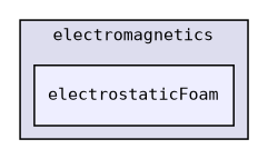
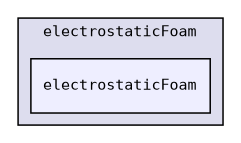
  digraph {
    compound=true
    fontname="DejaVu Sans Mono"
    n1 [fillcolor="#eeeeff" fontname="DejaVu Sans Mono" fontsize=10 label=electrostaticFoam pencolor=black shape=box style=filled]
    subgraph cluster_1 {
      bgcolor="#ddddee"
      fontsize=10
-     label=electromagnetics
+     label=electrostaticFoam
      pencolor=black
      n1
    }
  }
